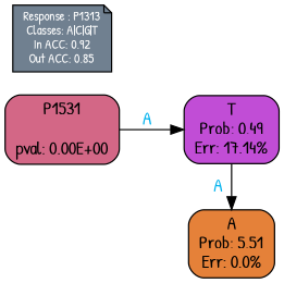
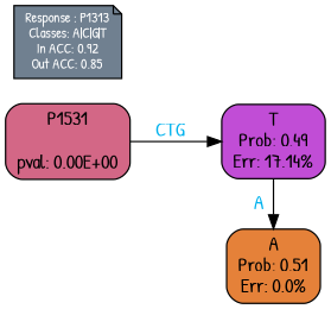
  digraph {
    fontname="Patrick Hand"
    rankdir=LR
    ranksep=equally
    splines=polylines
    node [color=black fontname="Patrick Hand" shape=box style="filled, rounded"]
    edge [fontcolor=deepskyblue2 fontname="Patrick Hand"]
-   n1 [fillcolor="#e58139" label="A\nProb: 5.51\nErr: 0.0%"]
+   n1 [fillcolor="#e58139" label="A\nProb: 0.51\nErr: 0.0%"]
    n2 [fillcolor="#c14dd6" label="T\nProb: 0.49\nErr: 17.14%"]
    n3 [align=left fillcolor=slategray fontcolor=white fontsize=10 label="Response : P1313\nClasses: A|C|G|T\nIn ACC: 0.92\nOut ACC: 0.85\n" shape=note style=filled]
    n4 [fillcolor="#d36786" label="P1531\n\npval: 0.00E+00"]
    subgraph sub_1 {
      rank=same
      n1
      n2
    }
    subgraph sub_2 {
      rank=same
      n3
      n4
    }
    n2 -> n1 [label=A]
-   n4 -> n2 [label=A]
+   n4 -> n2 [label=CTG]
  }
